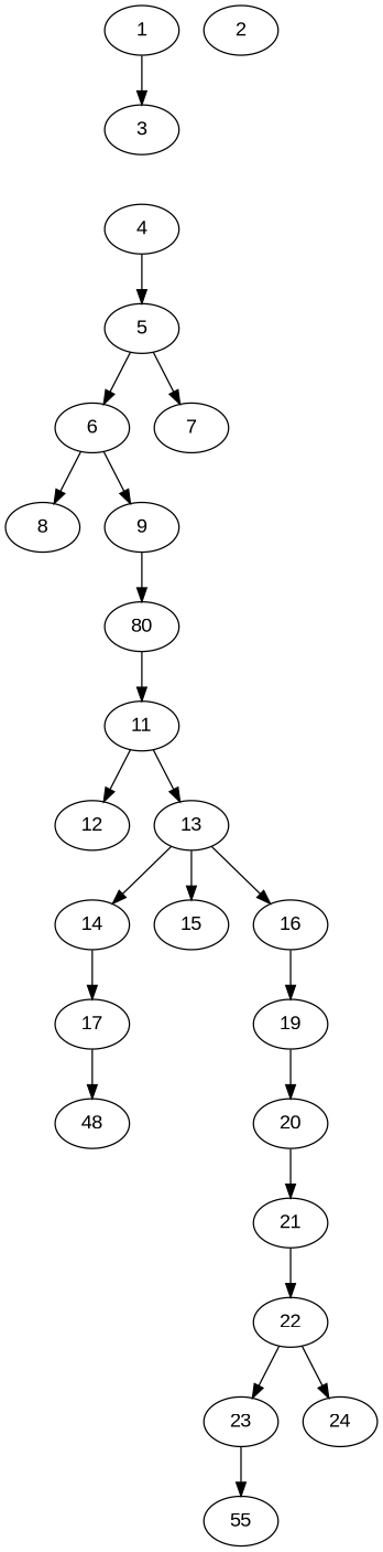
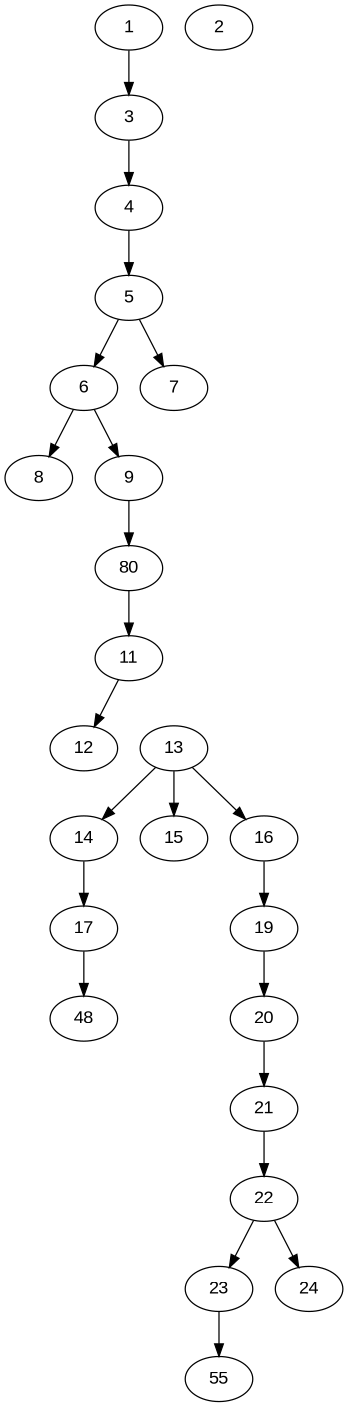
  digraph {
    fontname="Liberation Sans"
    node [alpha=0.18 fontname="Liberation Sans"]
    edge [fontname="Liberation Sans"]
    1 [alpha=0.20 expect_size=14106624]
    3 [alpha=0.07 expect_size=46837760]
    4 [alpha=0.03 expect_size=23426048]
    5 [expect_size=17267712]
    2 [expect_size=38137856]
    6 [alpha=0.07 expect_size=22401024]
    7 [alpha=0.09 expect_size=9794560]
    8 [alpha=0.06 expect_size=10969088]
    9 [alpha=0.13 expect_size=37339136]
    n10 [alpha=0.13 expect_size=45425664 label=80]
    11 [expect_size=9715712]
    12 [alpha=0.15 expect_size=8644608]
    13 [expect_size=51689472]
    14 [alpha=0.11 expect_size=20700160]
    15 [alpha=0.14 expect_size=28523520]
    16 [expect_size=24696832]
    17 [alpha=0.16 expect_size=41541632]
    19 [alpha=0.08 expect_size=29362176]
    n19 [alpha=0.05 expect_size=16132096 label=48]
    20 [alpha=0.15 expect_size=13029376]
    21 [alpha=0.05 expect_size=43121664]
    22 [alpha=0.10 expect_size=37488640]
    23 [alpha=0.12 expect_size=25085952]
    24 [alpha=0.02 expect_size=19714048]
    n25 [alpha=0.16 expect_size=44847104 label=55]
    1 -> 3
+   3 -> 4
    4 -> 5
    5 -> 6
    5 -> 7
    6 -> 8
    6 -> 9
    9 -> n10
    n10 -> 11
    11 -> 12
-   11 -> 13
    13 -> 14
    13 -> 15
    13 -> 16
    14 -> 17
    16 -> 19
    17 -> n19
    19 -> 20
    20 -> 21
    21 -> 22
    22 -> 23
    22 -> 24
    23 -> n25
  }
